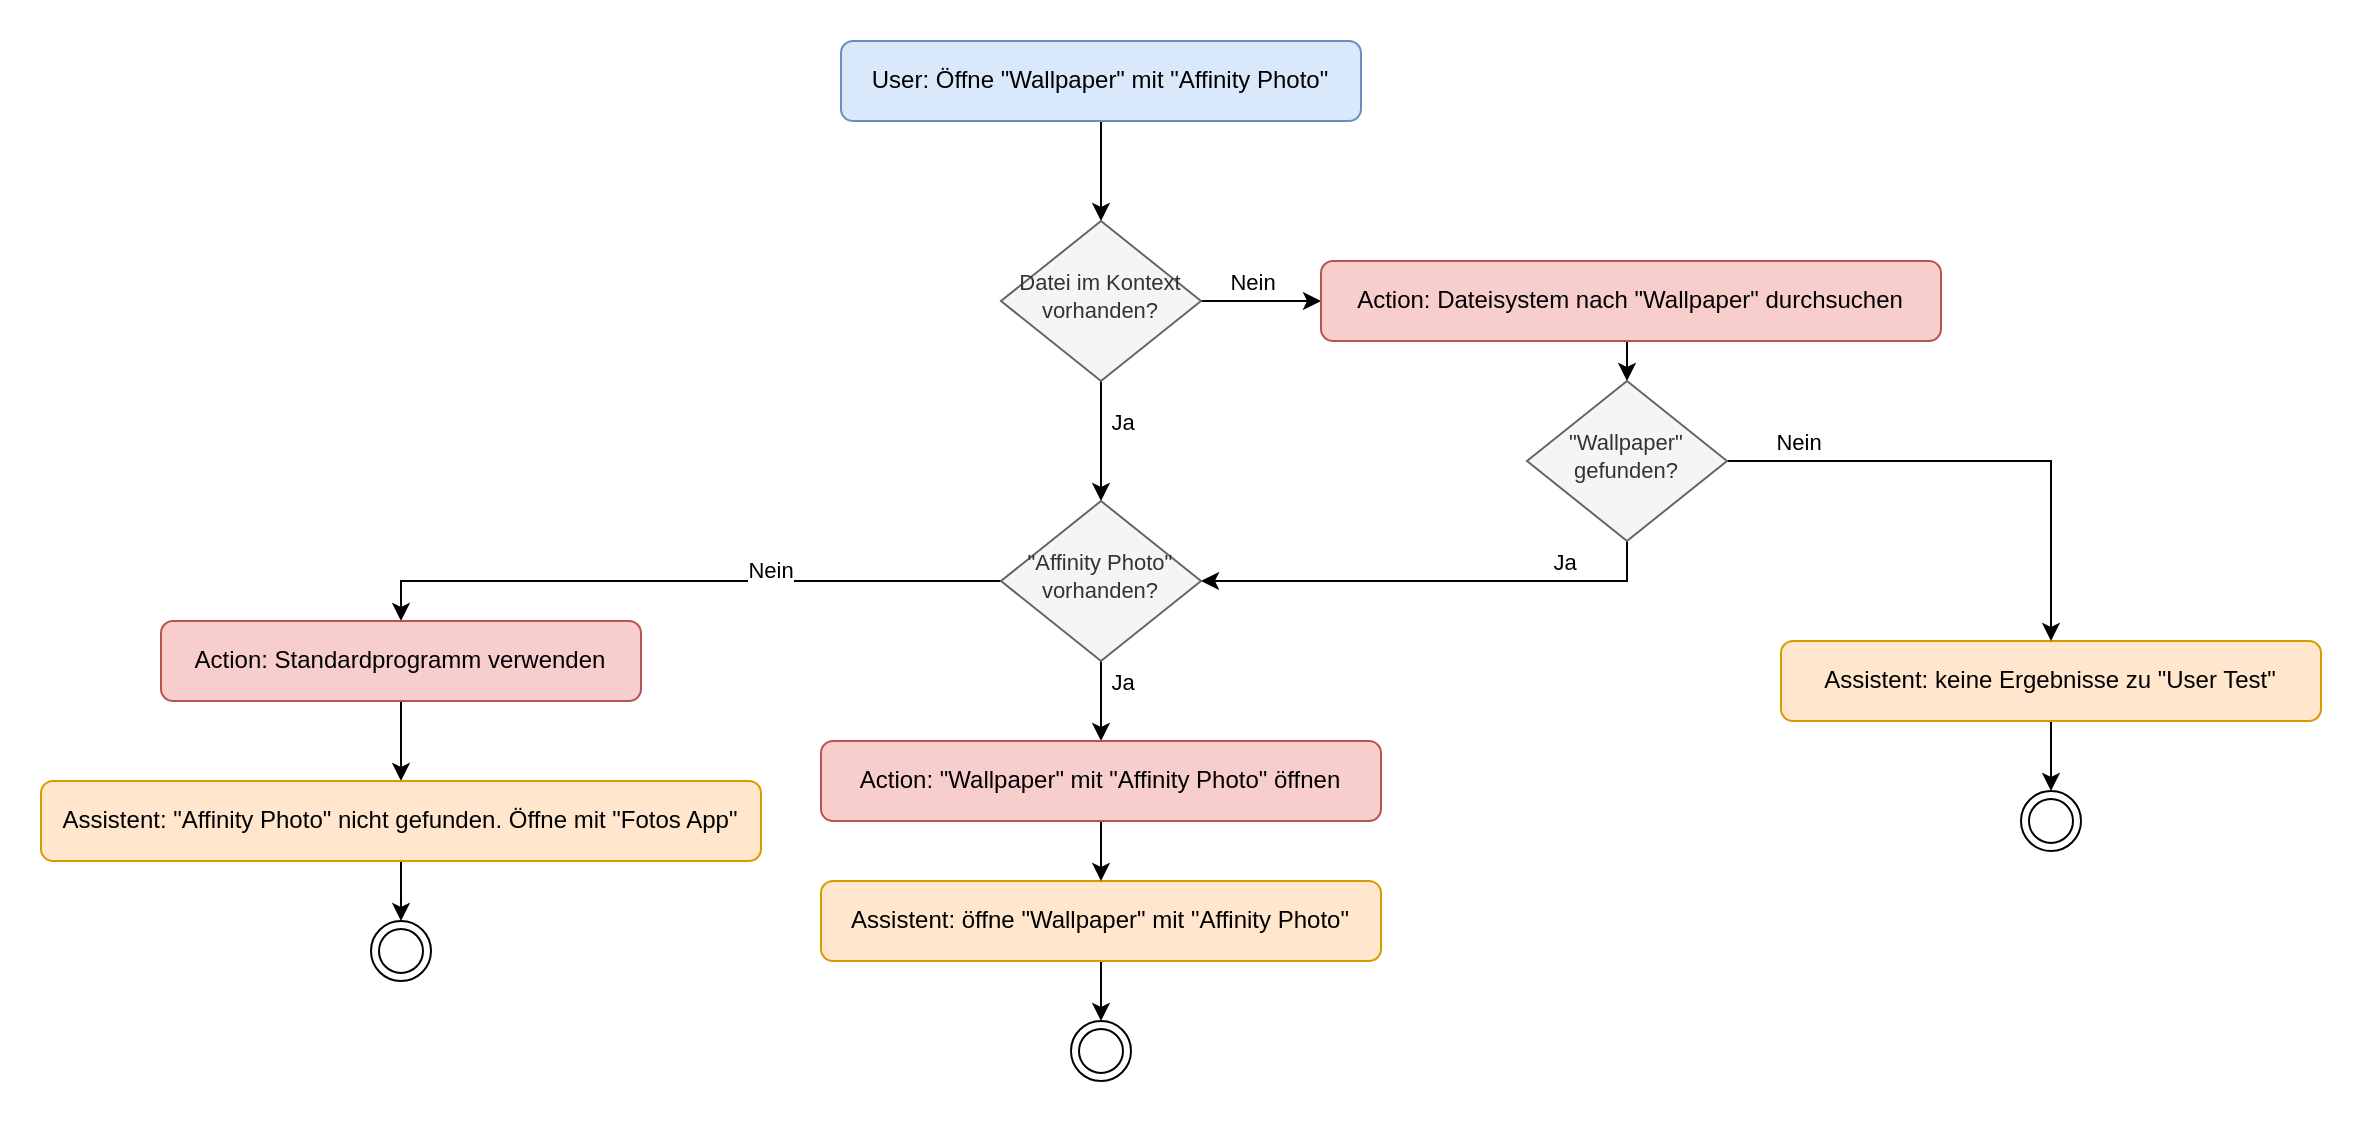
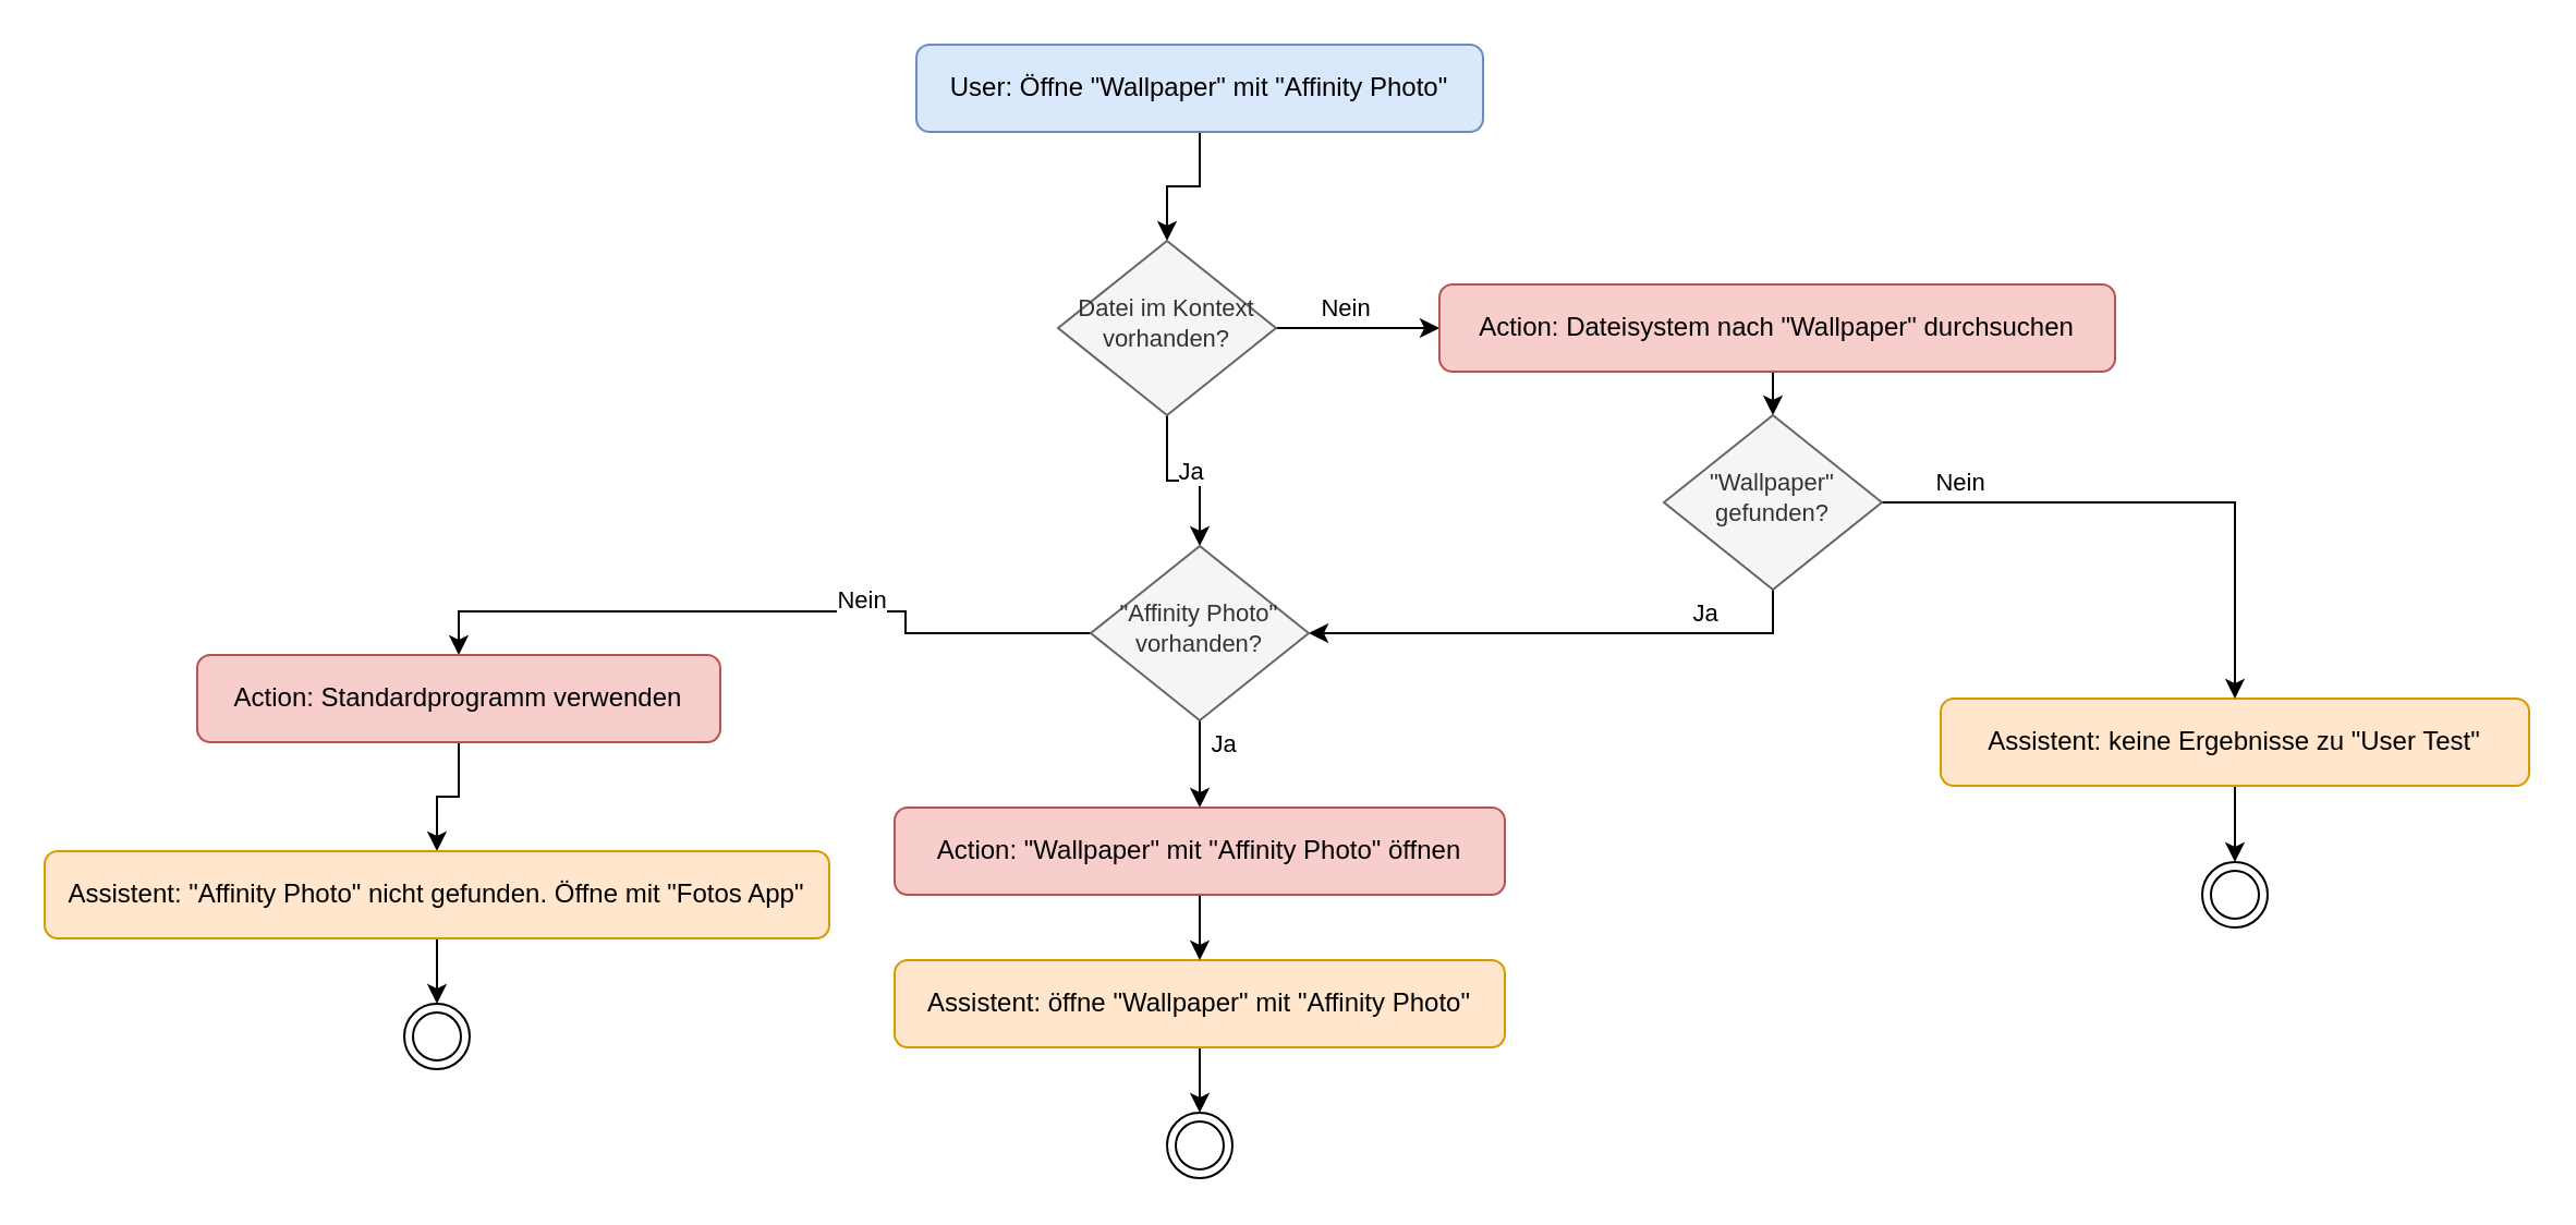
  <mxCell id="0" />
  <mxCell id="1" parent="0" />
  <mxCell id="2" style="edgeStyle=orthogonalEdgeStyle;rounded=0;orthogonalLoop=1;jettySize=auto;html=1;exitX=0.5;exitY=1;exitDx=0;exitDy=0;entryX=0.5;entryY=0;entryDx=0;entryDy=0;fontSize=11;" edge="1" parent="1" source="3" target="8"><mxGeometry relative="1" as="geometry" /></mxCell>
  <mxCell id="3" value="User: Öffne &quot;Wallpaper&quot; mit &quot;Affinity Photo&quot;" style="rounded=1;whiteSpace=wrap;html=1;fontSize=12;glass=0;strokeWidth=1;shadow=0;fillColor=#dae8fc;strokeColor=#6c8ebf;" vertex="1" parent="1"><mxGeometry x="420" width="260" height="40" as="geometry" y="20" /></mxCell>
  <mxCell id="4" style="edgeStyle=orthogonalEdgeStyle;rounded=0;orthogonalLoop=1;jettySize=auto;html=1;exitX=0.5;exitY=1;exitDx=0;exitDy=0;entryX=0.5;entryY=0;entryDx=0;entryDy=0;fontSize=11;" edge="1" parent="1" source="8" target="25"><mxGeometry relative="1" as="geometry" /></mxCell>
  <mxCell id="5" value="Ja" style="edgeLabel;html=1;align=center;verticalAlign=middle;resizable=0;points=[];fontSize=11;" vertex="1" connectable="0" parent="4"><mxGeometry x="-0.241" y="1" relative="1" as="geometry"><mxPoint x="9" y="-3" as="offset" /></mxGeometry></mxCell>
  <mxCell id="6" style="edgeStyle=orthogonalEdgeStyle;rounded=0;orthogonalLoop=1;jettySize=auto;html=1;exitX=1;exitY=0.5;exitDx=0;exitDy=0;entryX=0;entryY=0.5;entryDx=0;entryDy=0;fontSize=11;" edge="1" parent="1" source="8" target="15"><mxGeometry relative="1" as="geometry" /></mxCell>
  <mxCell id="7" value="Nein" style="edgeLabel;html=1;align=center;verticalAlign=middle;resizable=0;points=[];fontSize=11;" vertex="1" connectable="0" parent="6"><mxGeometry x="-0.18" relative="1" as="geometry"><mxPoint y="-10" as="offset" /></mxGeometry></mxCell>
- <mxCell id="8" value="Datei im Kontext vorhanden?" style="rhombus;whiteSpace=wrap;html=1;shadow=0;fontFamily=Helvetica;fontSize=11;align=center;strokeWidth=1;spacing=6;spacingTop=-4;fillColor=#f5f5f5;strokeColor=#666666;fontColor=#333333;" vertex="1" parent="1"><mxGeometry x="500" y="110" width="100" height="80" as="geometry" /></mxCell>
+ <mxCell id="8" value="Datei im Kontext vorhanden?" style="rhombus;whiteSpace=wrap;html=1;shadow=0;fontFamily=Helvetica;fontSize=11;align=center;strokeWidth=1;spacing=6;spacingTop=-4;fillColor=#f5f5f5;strokeColor=#666666;fontColor=#333333;" vertex="1" parent="1"><mxGeometry x="485" y="110" width="100" height="80" as="geometry" /></mxCell>
  <mxCell id="9" style="edgeStyle=orthogonalEdgeStyle;rounded=0;orthogonalLoop=1;jettySize=auto;html=1;exitX=0.5;exitY=1;exitDx=0;exitDy=0;entryX=0.5;entryY=0;entryDx=0;entryDy=0;fontSize=11;" edge="1" parent="1" source="10" target="32"><mxGeometry relative="1" as="geometry" /></mxCell>
  <mxCell id="10" value="Assistent: keine Ergebnisse zu &quot;User Test&quot;" style="rounded=1;whiteSpace=wrap;html=1;fontSize=12;glass=0;strokeWidth=1;shadow=0;fillColor=#ffe6cc;strokeColor=#d79b00;" vertex="1" parent="1"><mxGeometry x="890" y="320" width="270" height="40" as="geometry" /></mxCell>
  <mxCell id="11" style="edgeStyle=orthogonalEdgeStyle;rounded=0;orthogonalLoop=1;jettySize=auto;html=1;exitX=0.5;exitY=1;exitDx=0;exitDy=0;entryX=0.5;entryY=0;entryDx=0;entryDy=0;fontSize=11;" edge="1" parent="1" source="12" target="13"><mxGeometry relative="1" as="geometry" /></mxCell>
  <mxCell id="12" value="Assistent: öffne &quot;Wallpaper&quot; mit &quot;Affinity Photo&quot;" style="rounded=1;whiteSpace=wrap;html=1;fontSize=12;glass=0;strokeWidth=1;shadow=0;fillColor=#ffe6cc;strokeColor=#d79b00;" vertex="1" parent="1"><mxGeometry x="410" y="440" width="280" height="40" as="geometry" /></mxCell>
  <mxCell id="13" value="" style="ellipse;shape=doubleEllipse;whiteSpace=wrap;html=1;aspect=fixed;fontSize=9;" vertex="1" parent="1"><mxGeometry x="535" y="510" width="30" height="30" as="geometry" /></mxCell>
  <mxCell id="14" style="edgeStyle=orthogonalEdgeStyle;rounded=0;orthogonalLoop=1;jettySize=auto;html=1;exitX=0.5;exitY=1;exitDx=0;exitDy=0;entryX=0.5;entryY=0;entryDx=0;entryDy=0;fontSize=11;" edge="1" parent="1" source="15" target="20"><mxGeometry relative="1" as="geometry" /></mxCell>
  <mxCell id="15" value="Action: Dateisystem nach &quot;Wallpaper&quot; durchsuchen" style="rounded=1;whiteSpace=wrap;html=1;fontSize=12;glass=0;strokeWidth=1;shadow=0;fillColor=#f8cecc;strokeColor=#b85450;" vertex="1" parent="1"><mxGeometry x="660" y="130" width="310" height="40" as="geometry" /></mxCell>
  <mxCell id="16" style="edgeStyle=orthogonalEdgeStyle;rounded=0;orthogonalLoop=1;jettySize=auto;html=1;exitX=1;exitY=0.5;exitDx=0;exitDy=0;entryX=0.5;entryY=0;entryDx=0;entryDy=0;fontSize=11;" edge="1" parent="1" source="20" target="10"><mxGeometry relative="1" as="geometry" /></mxCell>
  <mxCell id="17" value="Nein" style="edgeLabel;html=1;align=center;verticalAlign=middle;resizable=0;points=[];fontSize=11;" vertex="1" connectable="0" parent="16"><mxGeometry x="-0.585" y="-1" relative="1" as="geometry"><mxPoint x="-17" y="-11" as="offset" /></mxGeometry></mxCell>
  <mxCell id="18" style="edgeStyle=orthogonalEdgeStyle;rounded=0;orthogonalLoop=1;jettySize=auto;html=1;exitX=0.5;exitY=1;exitDx=0;exitDy=0;entryX=1;entryY=0.5;entryDx=0;entryDy=0;fontSize=11;" edge="1" parent="1" source="20" target="25"><mxGeometry relative="1" as="geometry" /></mxCell>
  <mxCell id="19" value="Ja" style="edgeLabel;html=1;align=center;verticalAlign=middle;resizable=0;points=[];fontSize=11;" vertex="1" connectable="0" parent="18"><mxGeometry x="-0.509" y="-1" relative="1" as="geometry"><mxPoint x="5" y="-9" as="offset" /></mxGeometry></mxCell>
  <mxCell id="20" value="&quot;Wallpaper&quot; gefunden?" style="rhombus;whiteSpace=wrap;html=1;shadow=0;fontFamily=Helvetica;fontSize=11;align=center;strokeWidth=1;spacing=6;spacingTop=-4;fillColor=#f5f5f5;strokeColor=#666666;fontColor=#333333;" vertex="1" parent="1"><mxGeometry x="763" y="190" width="100" height="80" as="geometry" /></mxCell>
  <mxCell id="21" style="edgeStyle=orthogonalEdgeStyle;rounded=0;orthogonalLoop=1;jettySize=auto;html=1;exitX=0;exitY=0.5;exitDx=0;exitDy=0;entryX=0.5;entryY=0;entryDx=0;entryDy=0;fontSize=11;" edge="1" parent="1" source="25" target="27"><mxGeometry relative="1" as="geometry" /></mxCell>
  <mxCell id="22" value="Nein" style="edgeLabel;html=1;align=center;verticalAlign=middle;resizable=0;points=[];fontSize=11;" vertex="1" connectable="0" parent="21"><mxGeometry x="-0.272" y="2" relative="1" as="geometry"><mxPoint y="-8" as="offset" /></mxGeometry></mxCell>
  <mxCell id="23" style="edgeStyle=orthogonalEdgeStyle;rounded=0;orthogonalLoop=1;jettySize=auto;html=1;exitX=0.5;exitY=1;exitDx=0;exitDy=0;entryX=0.5;entryY=0;entryDx=0;entryDy=0;fontSize=11;" edge="1" parent="1" source="25" target="31"><mxGeometry relative="1" as="geometry" /></mxCell>
  <mxCell id="24" value="Ja" style="edgeLabel;html=1;align=center;verticalAlign=middle;resizable=0;points=[];fontSize=11;" vertex="1" connectable="0" parent="23"><mxGeometry x="-0.283" y="1" relative="1" as="geometry"><mxPoint x="9" y="-4" as="offset" /></mxGeometry></mxCell>
  <mxCell id="25" value="&quot;Affinity Photo&quot; vorhanden?" style="rhombus;whiteSpace=wrap;html=1;shadow=0;fontFamily=Helvetica;fontSize=11;align=center;strokeWidth=1;spacing=6;spacingTop=-4;fillColor=#f5f5f5;strokeColor=#666666;fontColor=#333333;" vertex="1" parent="1"><mxGeometry x="500" y="250" width="100" height="80" as="geometry" /></mxCell>
  <mxCell id="26" style="edgeStyle=orthogonalEdgeStyle;rounded=0;orthogonalLoop=1;jettySize=auto;html=1;exitX=0.5;exitY=1;exitDx=0;exitDy=0;entryX=0.5;entryY=0;entryDx=0;entryDy=0;fontSize=11;" edge="1" parent="1" source="27" target="29"><mxGeometry relative="1" as="geometry" /></mxCell>
- <mxCell id="27" value="Action: Standardprogramm verwenden" style="rounded=1;whiteSpace=wrap;html=1;fontSize=12;glass=0;strokeWidth=1;shadow=0;fillColor=#f8cecc;strokeColor=#b85450;" vertex="1" parent="1"><mxGeometry x="80" y="310" width="240" height="40" as="geometry" /></mxCell>
+ <mxCell id="27" value="Action: Standardprogramm verwenden" style="rounded=1;whiteSpace=wrap;html=1;fontSize=12;glass=0;strokeWidth=1;shadow=0;fillColor=#f8cecc;strokeColor=#b85450;" vertex="1" parent="1"><mxGeometry x="90" y="300" width="240" height="40" as="geometry" /></mxCell>
  <mxCell id="28" style="edgeStyle=orthogonalEdgeStyle;rounded=0;orthogonalLoop=1;jettySize=auto;html=1;exitX=0.5;exitY=1;exitDx=0;exitDy=0;entryX=0.5;entryY=0;entryDx=0;entryDy=0;fontSize=11;" edge="1" parent="1" source="29" target="33"><mxGeometry relative="1" as="geometry" /></mxCell>
  <mxCell id="29" value="Assistent: &quot;Affinity Photo&quot; nicht gefunden. Öffne mit &quot;Fotos App&quot;" style="rounded=1;whiteSpace=wrap;html=1;fontSize=12;glass=0;strokeWidth=1;shadow=0;fillColor=#ffe6cc;strokeColor=#d79b00;" vertex="1" parent="1"><mxGeometry x="20" y="390" width="360" height="40" as="geometry" /></mxCell>
  <mxCell id="30" style="edgeStyle=orthogonalEdgeStyle;rounded=0;orthogonalLoop=1;jettySize=auto;html=1;exitX=0.5;exitY=1;exitDx=0;exitDy=0;entryX=0.5;entryY=0;entryDx=0;entryDy=0;fontSize=11;" edge="1" parent="1" source="31" target="12"><mxGeometry relative="1" as="geometry" /></mxCell>
  <mxCell id="31" value="Action: &quot;Wallpaper&quot; mit &quot;Affinity Photo&quot; öffnen" style="rounded=1;whiteSpace=wrap;html=1;fontSize=12;glass=0;strokeWidth=1;shadow=0;fillColor=#f8cecc;strokeColor=#b85450;" vertex="1" parent="1"><mxGeometry x="410" y="370" width="280" height="40" as="geometry" /></mxCell>
  <mxCell id="32" value="" style="ellipse;shape=doubleEllipse;whiteSpace=wrap;html=1;aspect=fixed;fontSize=9;" vertex="1" parent="1"><mxGeometry x="1010" y="395" width="30" height="30" as="geometry" /></mxCell>
  <mxCell id="33" value="" style="ellipse;shape=doubleEllipse;whiteSpace=wrap;html=1;aspect=fixed;fontSize=9;" vertex="1" parent="1"><mxGeometry x="185" y="460" width="30" height="30" as="geometry" /></mxCell>
